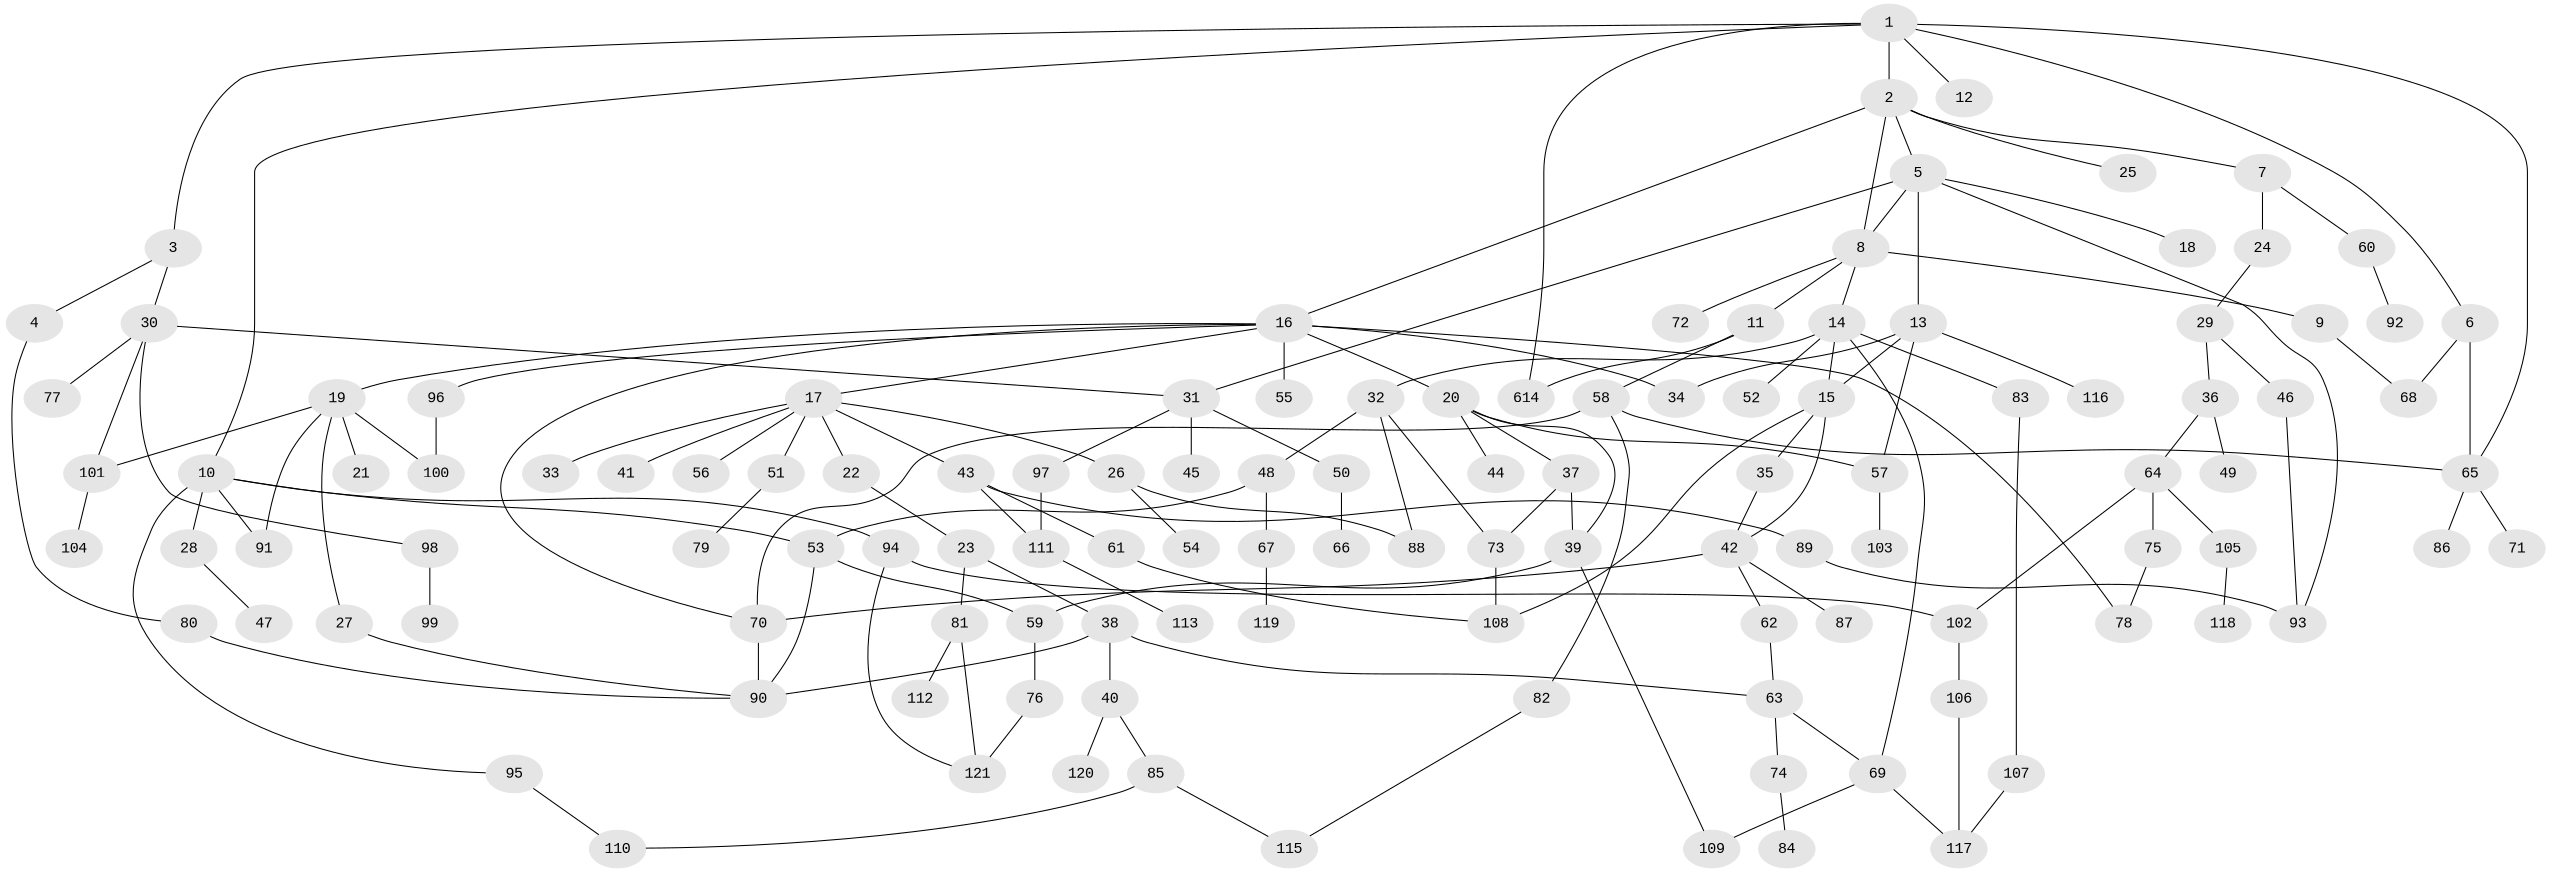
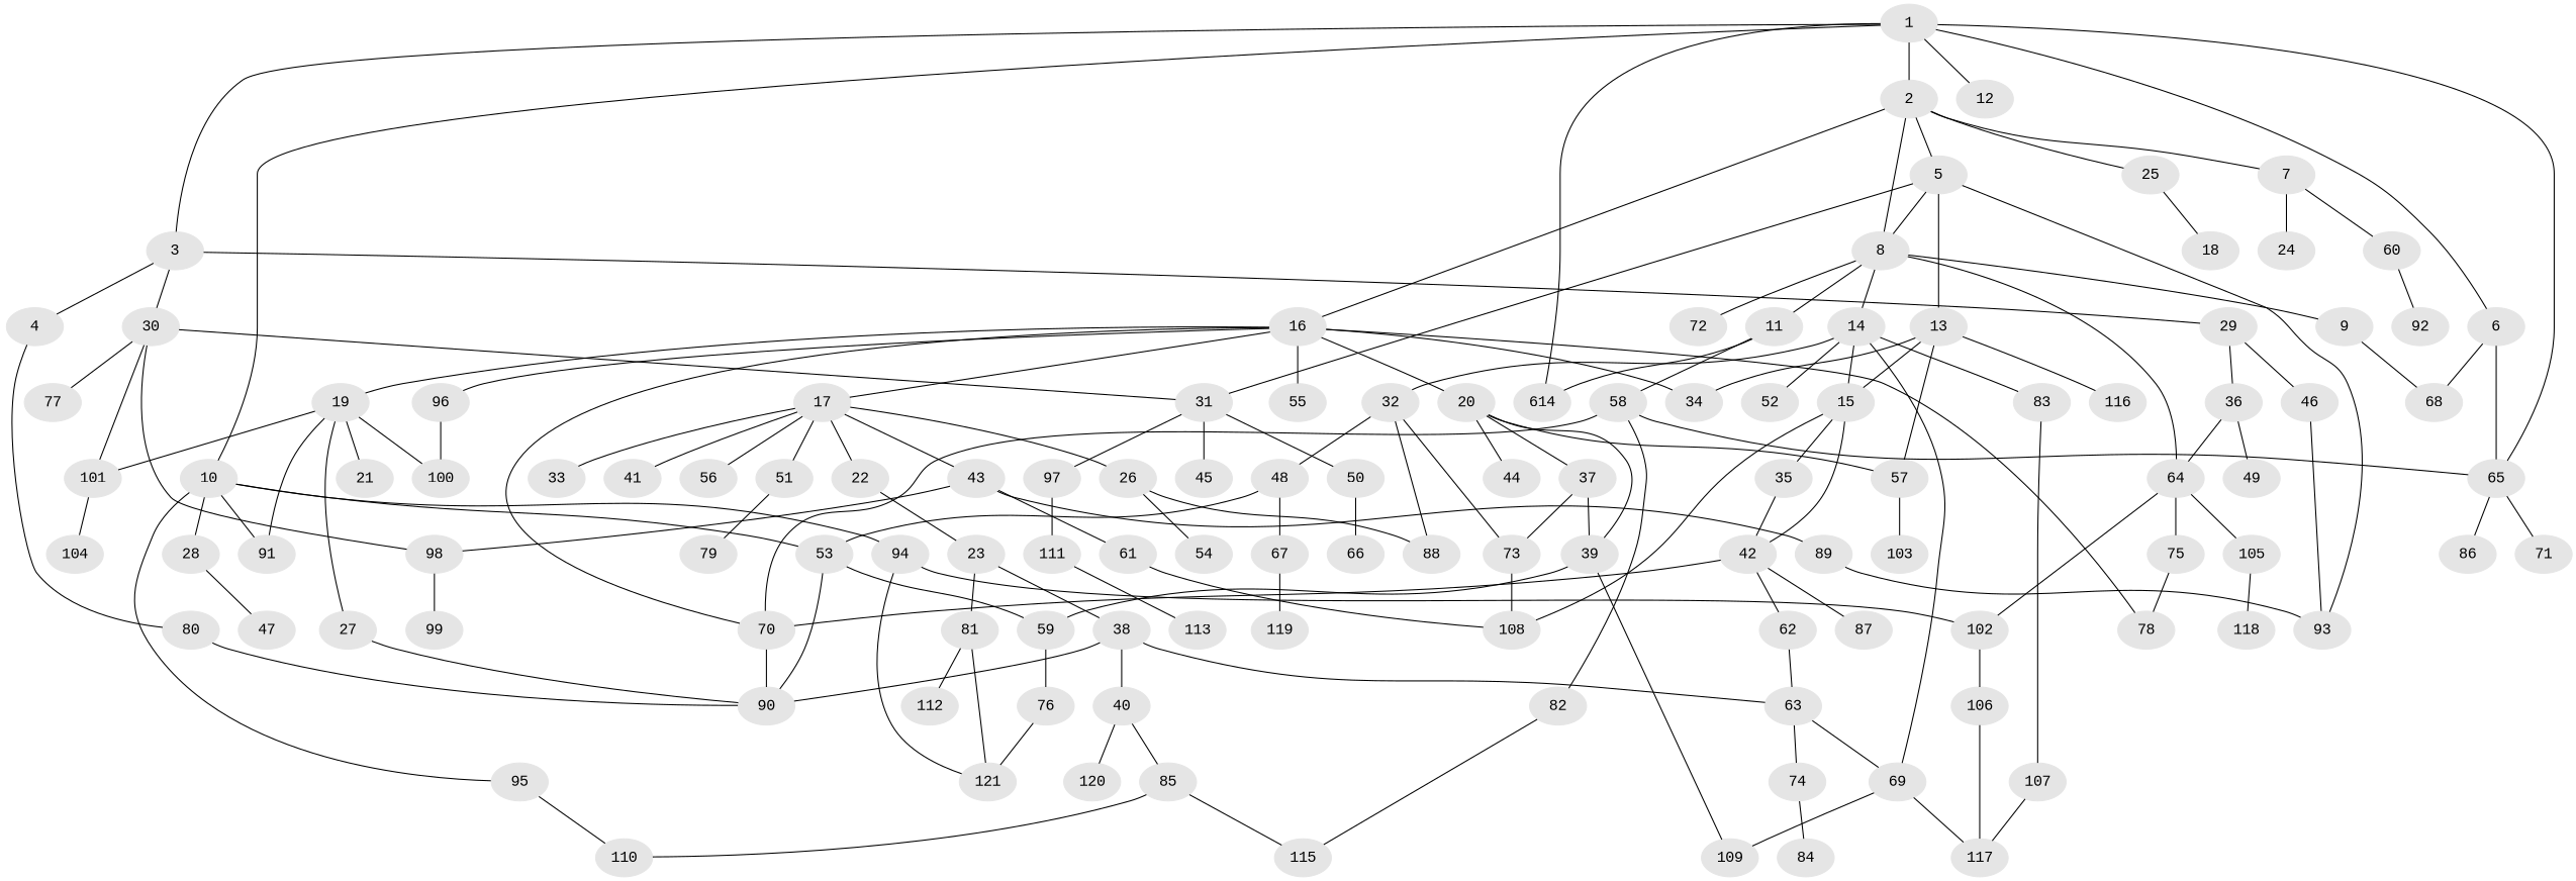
  graph {
    fontname="Liberation Mono"
    node [color=gray90 fontname="Liberation Mono" style=filled]
    edge [fontname="Liberation Mono"]
    1
    2
    3
    6
    10
    12
    65
    n8 [label=614]
    5
    7
    8
    16
    25
    4
    29
    30
    68
    28
    53
    91
    94
    95
    71
    86
    13
    18
    31
    93
    24
    60
    9
    11
    14
    64
    72
    34
    17
    19
    20
    55
    70
    78
    96
    80
    36
    46
    101
    77
    98
    90
    15
    57
    116
    45
    50
    97
    92
    58
    32
    52
    69
    83
    75
    102
    105
    47
    59
    121
    110
    82
    35
    42
    108
    103
    88
    48
    73
    109
    117
    107
    62
    87
    22
    26
    33
    41
    43
    51
    56
    21
    27
    100
    37
    39
    44
    23
    54
    61
    89
    79
    104
    38
    81
    40
    63
    112
    49
    99
    66
    111
    67
    85
    120
    74
    76
    115
    119
    84
    106
    118
    113
    1 -- 2
    1 -- 3
    1 -- 6
    1 -- 10
    1 -- 12
    1 -- 65
    1 -- n8
    2 -- 5
    2 -- 7
    2 -- 8
    2 -- 16
    2 -- 25
    3 -- 4
-   24 -- 29
+   3 -- 29
    3 -- 30
    6 -- 65
    6 -- 68
    10 -- 28
    10 -- 53
    10 -- 91
    10 -- 94
    10 -- 95
    65 -- 71
    65 -- 86
    5 -- 8
    5 -- 13
-   5 -- 18
+   25 -- 18
    5 -- 31
    5 -- 93
    7 -- 24
    7 -- 60
    8 -- 9
    8 -- 11
    8 -- 14
+   8 -- 64
    8 -- 72
    16 -- 34
    16 -- 17
    16 -- 19
    16 -- 20
    16 -- 55
    16 -- 70
    16 -- 78
    16 -- 96
    4 -- 80
    29 -- 36
    29 -- 46
    30 -- 31
    30 -- 101
    30 -- 77
    30 -- 98
    28 -- 47
    53 -- 90
    53 -- 59
    94 -- 102
    94 -- 121
    95 -- 110
    13 -- 34
    13 -- 15
    13 -- 57
    13 -- 116
    31 -- 45
    31 -- 50
    31 -- 97
    60 -- 92
    9 -- 68
    11 -- n8
    11 -- 58
    14 -- 15
    14 -- 32
    14 -- 52
    14 -- 69
    14 -- 83
    64 -- 75
    64 -- 102
    64 -- 105
    17 -- 22
    17 -- 26
    17 -- 33
    17 -- 41
    17 -- 43
    17 -- 51
    17 -- 56
    19 -- 91
    19 -- 101
    19 -- 21
    19 -- 27
    19 -- 100
    20 -- 57
    20 -- 37
    20 -- 39
    20 -- 44
    70 -- 90
    96 -- 100
    80 -- 90
    36 -- 64
    36 -- 49
    46 -- 93
    101 -- 104
    98 -- 99
    15 -- 35
    15 -- 42
    15 -- 108
    57 -- 103
    50 -- 66
    97 -- 111
    58 -- 65
    58 -- 70
    58 -- 82
    32 -- 88
    32 -- 48
    32 -- 73
    69 -- 109
    69 -- 117
    83 -- 107
    75 -- 78
    102 -- 106
    105 -- 118
    59 -- 76
    82 -- 115
    35 -- 42
    42 -- 70
    42 -- 62
    42 -- 87
    48 -- 53
    48 -- 67
    73 -- 108
    107 -- 117
    62 -- 63
    22 -- 23
    26 -- 88
    26 -- 54
-   43 -- 111
+   43 -- 98
    43 -- 61
    43 -- 89
    51 -- 79
    27 -- 90
    37 -- 73
    37 -- 39
    39 -- 59
    39 -- 109
    23 -- 38
    23 -- 81
    61 -- 108
    89 -- 93
    38 -- 90
    38 -- 40
    38 -- 63
    81 -- 121
    81 -- 112
    40 -- 85
    40 -- 120
    63 -- 69
    63 -- 74
    111 -- 113
    67 -- 119
    85 -- 110
    85 -- 115
    74 -- 84
    76 -- 121
    106 -- 117
  }
